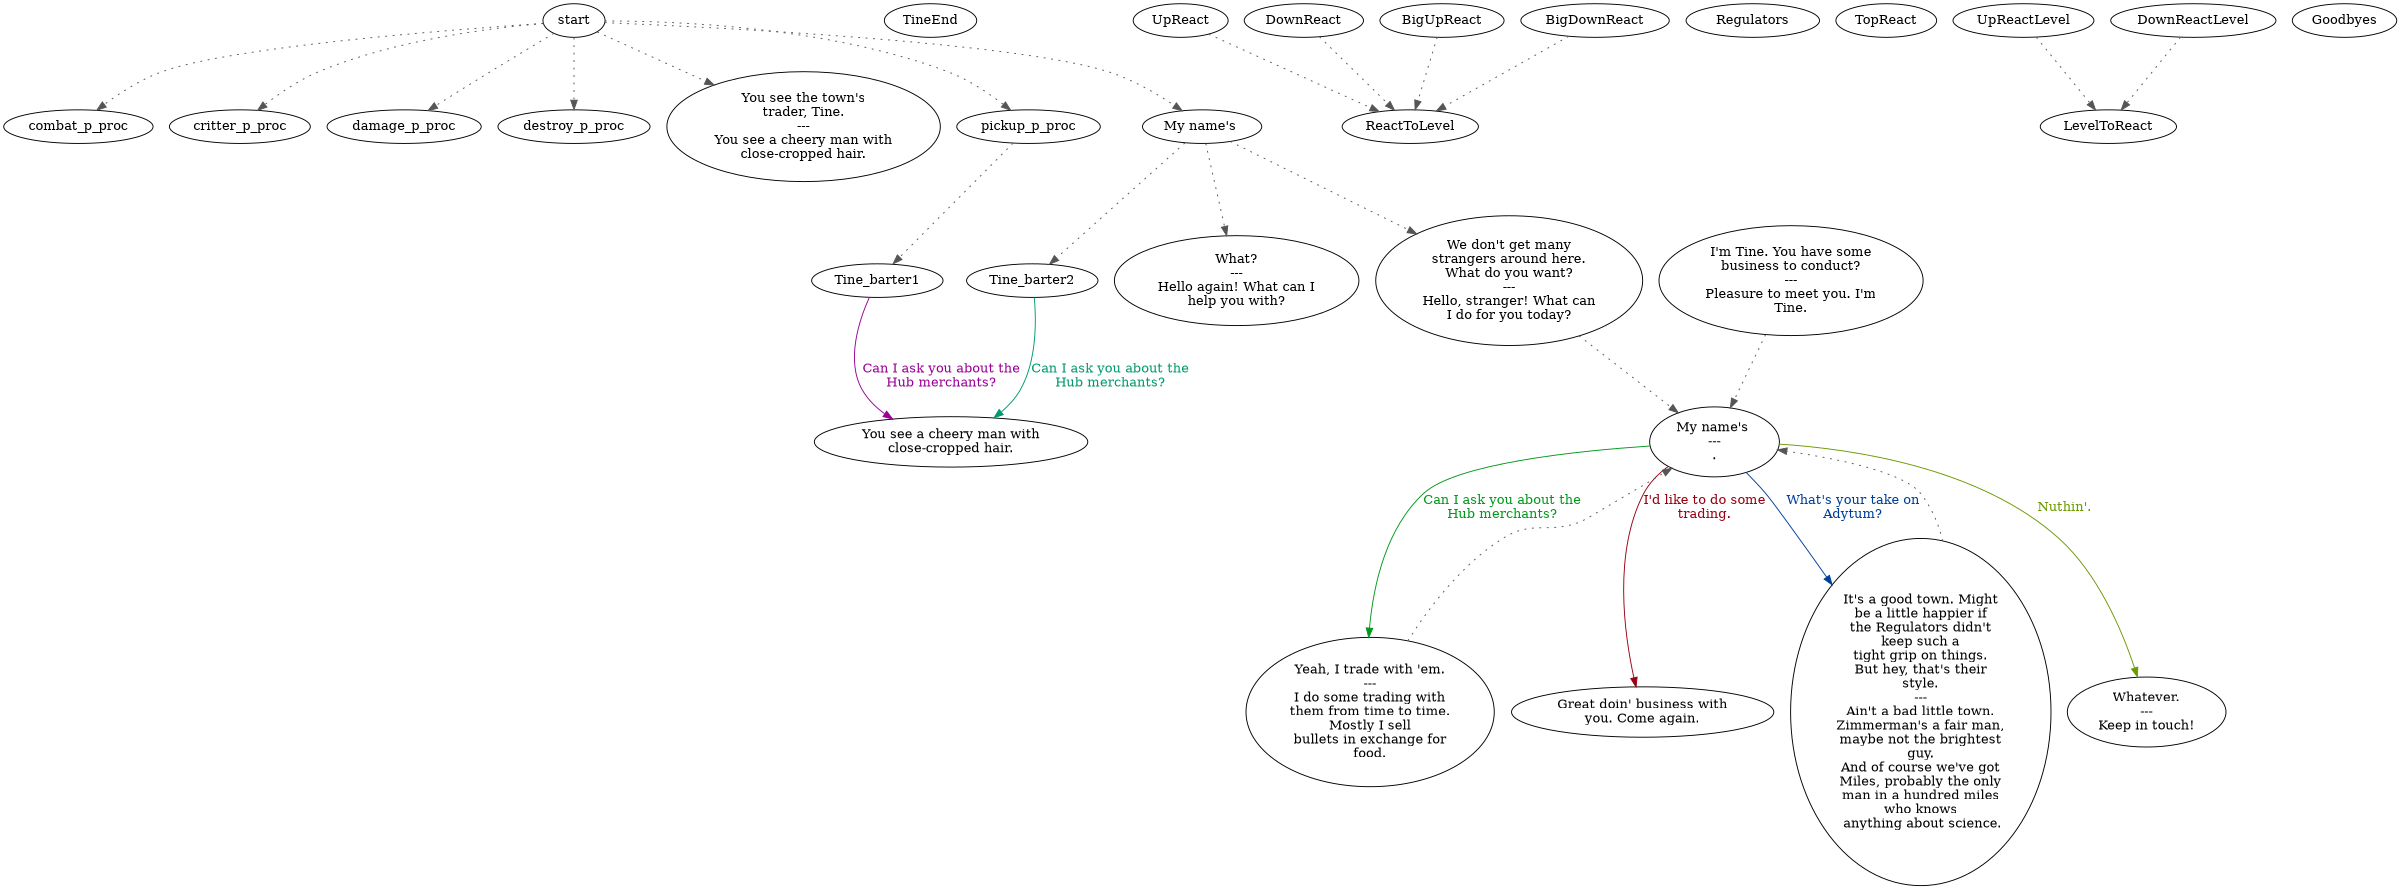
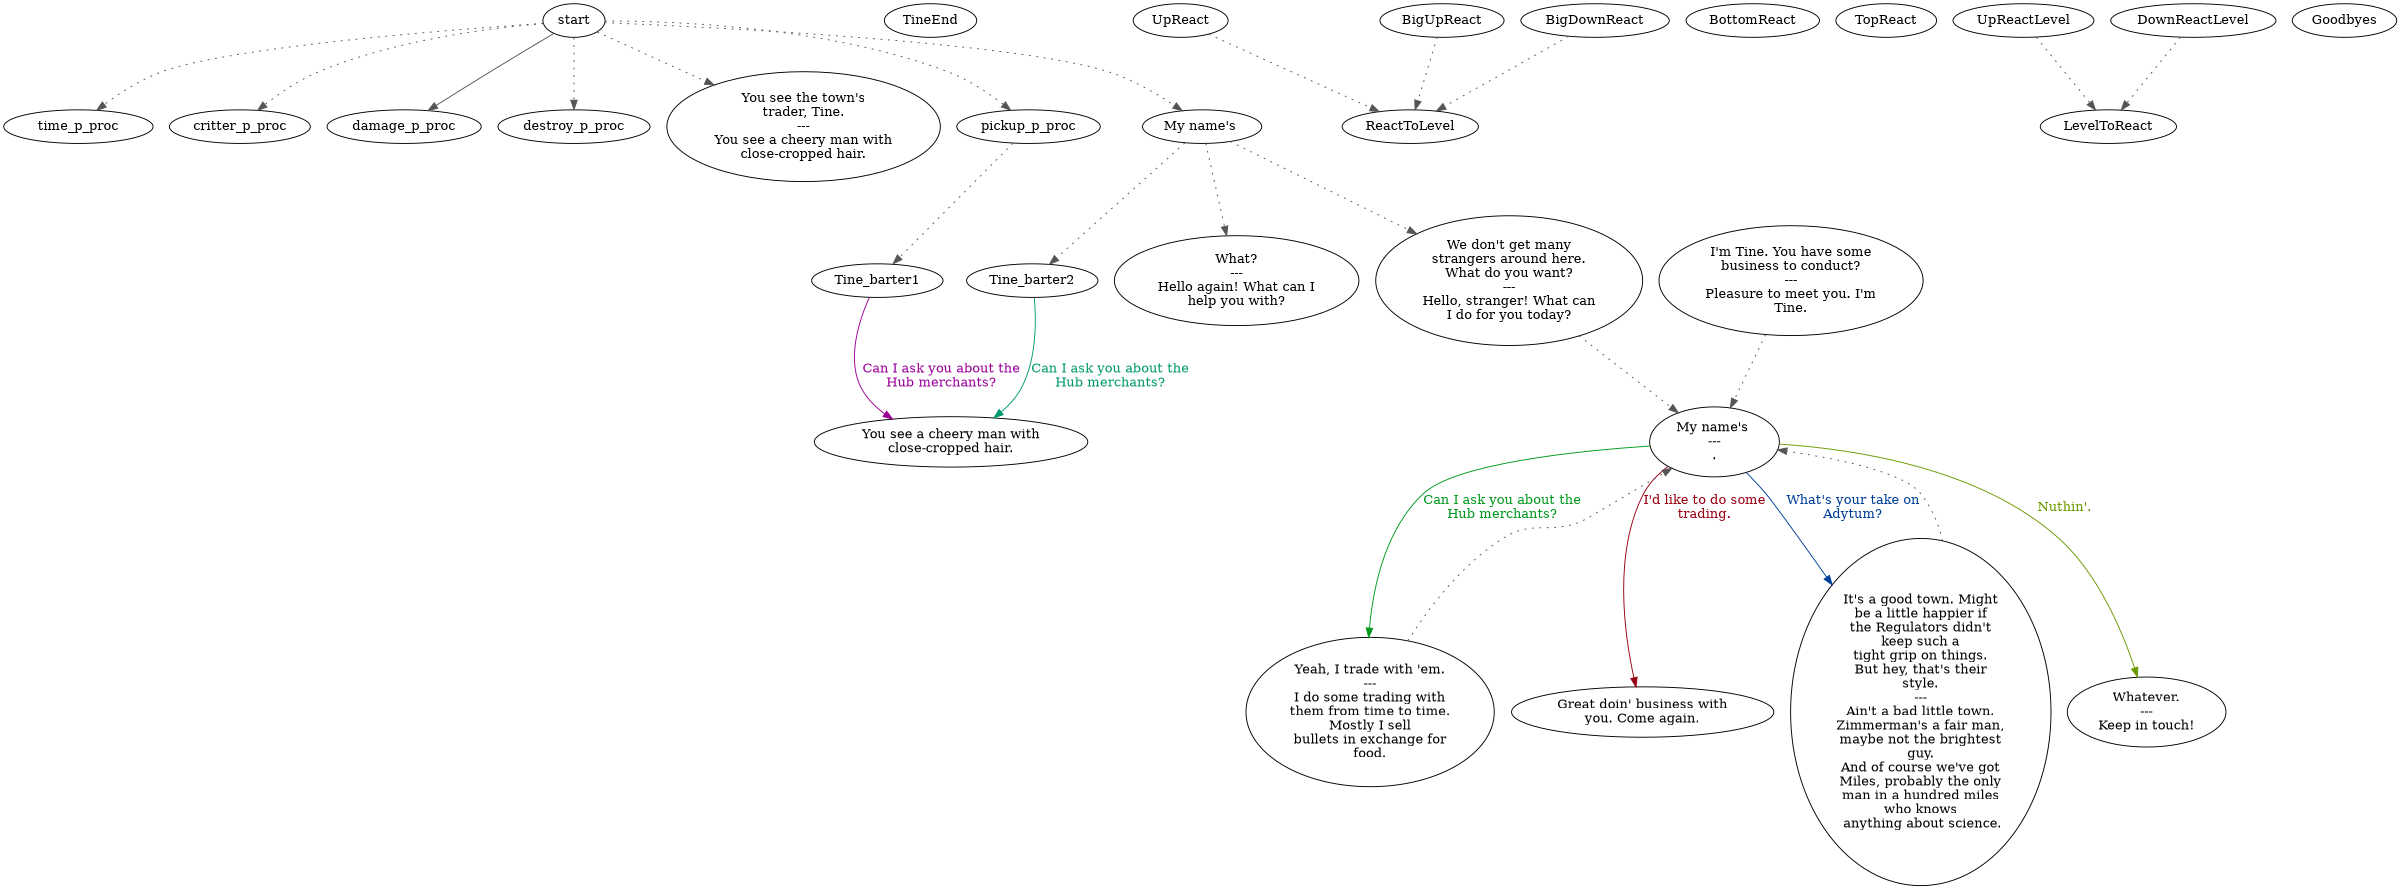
  digraph {
    node [color="#000000" fillcolor="#FFFFFF" style=filled]
    edge [color="#555555" style=dotted]
    start
-   combat_p_proc
+   combat_p_proc [label=time_p_proc]
    critter_p_proc
    damage_p_proc
    destroy_p_proc
    n6 [label="You see the town's\ntrader, Tine.\n---\nYou see a cheery man with\nclose-cropped hair."]
    pickup_p_proc
    n8 [label="My name's "]
    Tine_barter1
    Tine_barter2
    n11 [label="What?\n---\nHello again! What can I\nhelp you with?"]
    n12 [label="We don't get many\nstrangers around here.\nWhat do you want?\n---\nHello, stranger! What can\nI do for you today?"]
    n13 [label="You see a cheery man with\nclose-cropped hair."]
    n14 [label="My name's \n---\n."]
    n15 [label="Yeah, I trade with 'em.\n---\nI do some trading with\nthem from time to time.\nMostly I sell\nbullets in exchange for\nfood."]
    n16 [label="Great doin' business with\nyou. Come again."]
    n17 [label="It's a good town. Might\nbe a little happier if\nthe Regulators didn't\nkeep such a\ntight grip on things.\nBut hey, that's their\nstyle.\n---\nAin't a bad little town.\nZimmerman's a fair man,\nmaybe not the brightest\nguy.\nAnd of course we've got\nMiles, probably the only\nman in a hundred miles\nwho knows\n anything about science."]
    n18 [label="Whatever.\n---\nKeep in touch!"]
    n19 [label="I'm Tine. You have some\nbusiness to conduct?\n---\nPleasure to meet you. I'm\nTine."]
    TineEnd
    UpReact
    ReactToLevel
-   DownReact
-   BottomReact [label=Regulators]
+   BottomReact
    TopReact
    BigUpReact
    BigDownReact
    UpReactLevel
    LevelToReact
    DownReactLevel
    Goodbyes
    start -> combat_p_proc
    start -> critter_p_proc
-   start -> damage_p_proc
+   start -> damage_p_proc [style=solid]
    start -> destroy_p_proc
    start -> n6
    start -> pickup_p_proc
    start -> n8
    pickup_p_proc -> Tine_barter1
    n8 -> Tine_barter2
    n8 -> n11
    n8 -> n12
    Tine_barter1 -> n13 [color="#990098" fontcolor="#990098" label="Can I ask you about the\nHub merchants?" style=""]
    Tine_barter2 -> n13 [color="#00996D" fontcolor="#00996D" label="Can I ask you about the\nHub merchants?" style=""]
    n12 -> n14
    n14 -> n15 [color="#00991B" fontcolor="#00991B" label="Can I ask you about the\nHub merchants?" style=""]
    n14 -> n16 [color="#990012" fontcolor="#990012" label="I'd like to do some\ntrading." style=""]
    n14 -> n17 [color="#003F99" fontcolor="#003F99" label="What's your take on\nAdytum?" style=""]
    n14 -> n18 [color="#6B9900" fontcolor="#6B9900" label="Nuthin'." style=""]
    n15 -> n14
    n17 -> n14
    n19 -> n14
    UpReact -> ReactToLevel
-   DownReact -> ReactToLevel
    BigUpReact -> ReactToLevel
    BigDownReact -> ReactToLevel
    UpReactLevel -> LevelToReact
    DownReactLevel -> LevelToReact
  }
